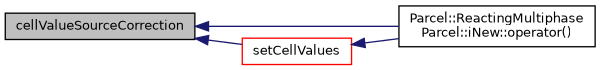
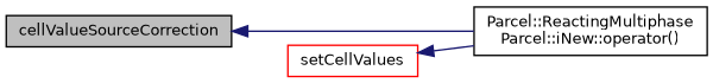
  digraph {
    fontname="DejaVu Sans"
    rankdir=LR
    node [color=black fontname="DejaVu Sans" fontsize=10 shape=record]
    edge [color=midnightblue dir=back fontname="DejaVu Sans" fontsize=10 labelfontname=FreeSans labelfontsize=10 style=solid]
    n1 [fillcolor=grey75 fontcolor=black height=0.2 label=cellValueSourceCorrection style=filled width=0.4]
    n2 [height=0.2 label="Parcel::ReactingMultiphase\lParcel::iNew::operator()" width=0.4]
    n3 [color=red height=0.2 label=setCellValues width=0.4]
    n1 -> n2
-   n1 -> n3
    n3 -> n2
  }
